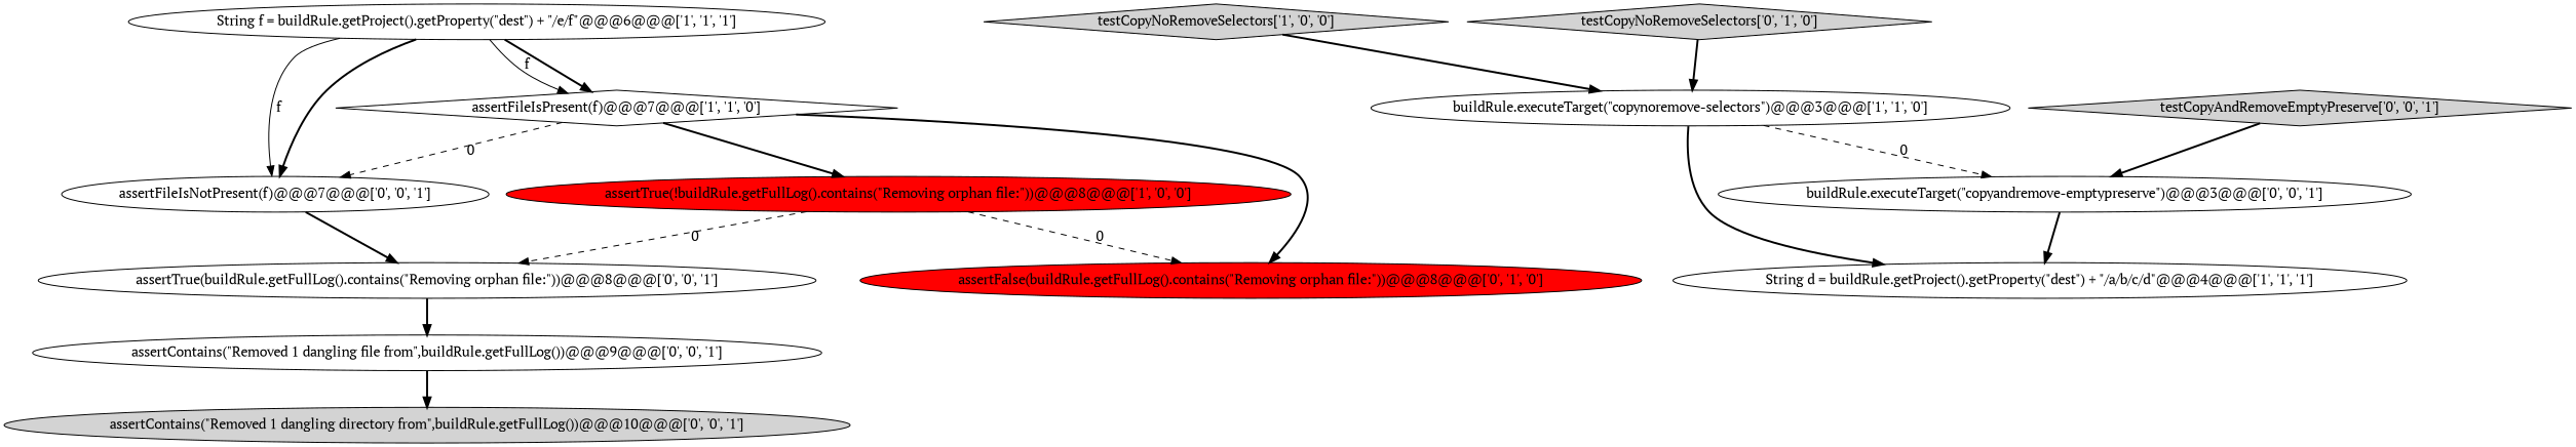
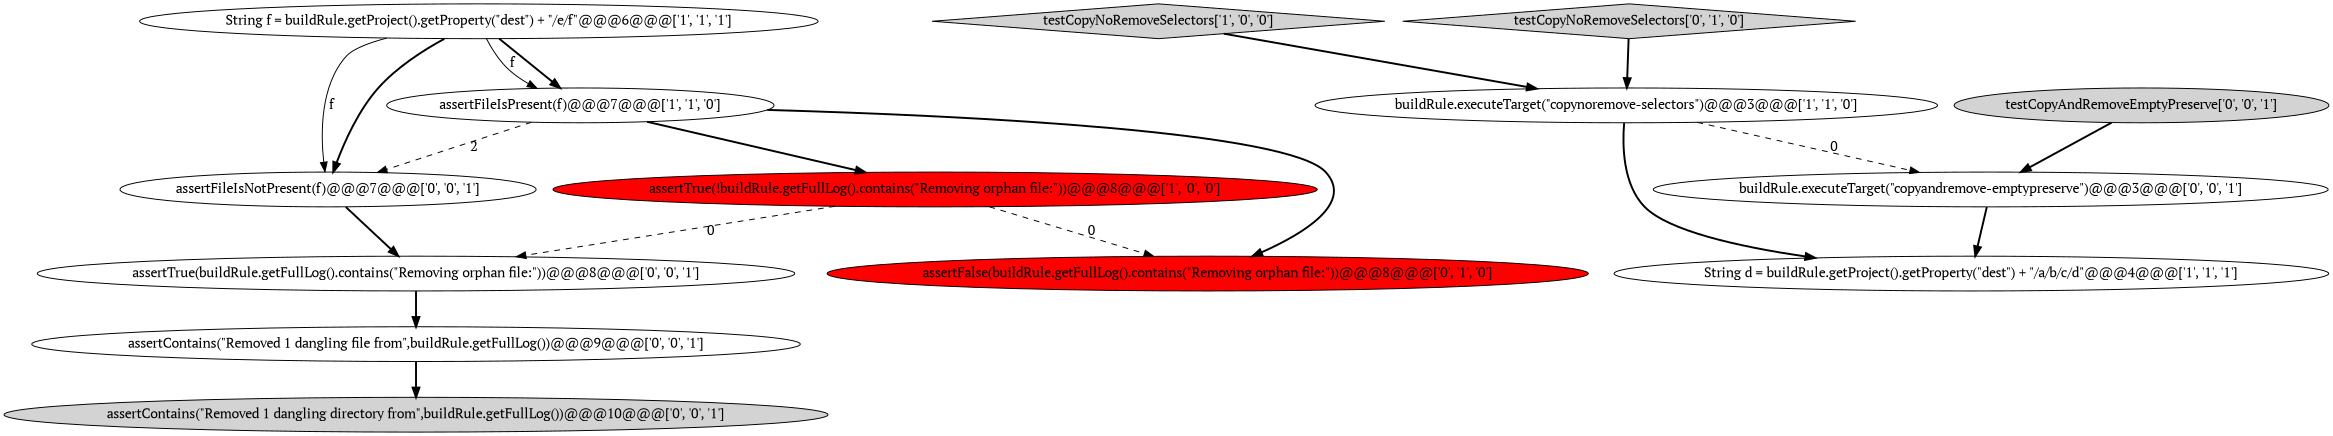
  digraph {
    fontname="PT Serif"
    node [fillcolor=white fontname="PT Serif" shape=ellipse style=filled]
    edge [fontname="PT Serif" style=bold]
    n1 [fillcolor=red label="assertFalse(buildRule.getFullLog().contains(\"Removing orphan file:\"))@@@8@@@['0', '1', '0']"]
    n2 [label="assertFileIsNotPresent(f)@@@7@@@['0', '0', '1']"]
    n3 [label="assertTrue(buildRule.getFullLog().contains(\"Removing orphan file:\"))@@@8@@@['0', '0', '1']"]
    n4 [label="assertContains(\"Removed 1 dangling file from\",buildRule.getFullLog())@@@9@@@['0', '0', '1']"]
    n5 [fillcolor=lightgray label="testCopyNoRemoveSelectors['1', '0', '0']" shape=diamond]
    n6 [label="buildRule.executeTarget(\"copynoremove-selectors\")@@@3@@@['1', '1', '0']"]
    n7 [label="buildRule.executeTarget(\"copyandremove-emptypreserve\")@@@3@@@['0', '0', '1']"]
    n8 [label="String d = buildRule.getProject().getProperty(\"dest\") + \"/a/b/c/d\"@@@4@@@['1', '1', '1']"]
    n9 [fillcolor=red label="assertTrue(!buildRule.getFullLog().contains(\"Removing orphan file:\"))@@@8@@@['1', '0', '0']"]
    n10 [fillcolor=lightgray label="assertContains(\"Removed 1 dangling directory from\",buildRule.getFullLog())@@@10@@@['0', '0', '1']"]
    n11 [label="String f = buildRule.getProject().getProperty(\"dest\") + \"/e/f\"@@@6@@@['1', '1', '1']"]
-   n12 [label="assertFileIsPresent(f)@@@7@@@['1', '1', '0']" shape=diamond]
-   n13 [fillcolor=lightgray label="testCopyAndRemoveEmptyPreserve['0', '0', '1']" shape=diamond]
+   n12 [label="assertFileIsPresent(f)@@@7@@@['1', '1', '0']"]
+   n13 [fillcolor=lightgray label="testCopyAndRemoveEmptyPreserve['0', '0', '1']"]
    n14 [fillcolor=lightgray label="testCopyNoRemoveSelectors['0', '1', '0']" shape=diamond]
    n2 -> n3
    n3 -> n4
    n4 -> n10
    n5 -> n6
    n6 -> n7 [label=0 style=dashed]
    n6 -> n8
    n7 -> n8
    n9 -> n1 [label=0 style=dashed]
    n9 -> n3 [label=0 style=dashed]
    n11 -> n2 [label=f style=solid]
    n11 -> n2
    n11 -> n12 [label=f style=solid]
    n11 -> n12
    n12 -> n1
-   n12 -> n2 [label=0 style=dashed]
+   n12 -> n2 [label=2 style=dashed]
    n12 -> n9
    n13 -> n7
    n14 -> n6
  }
